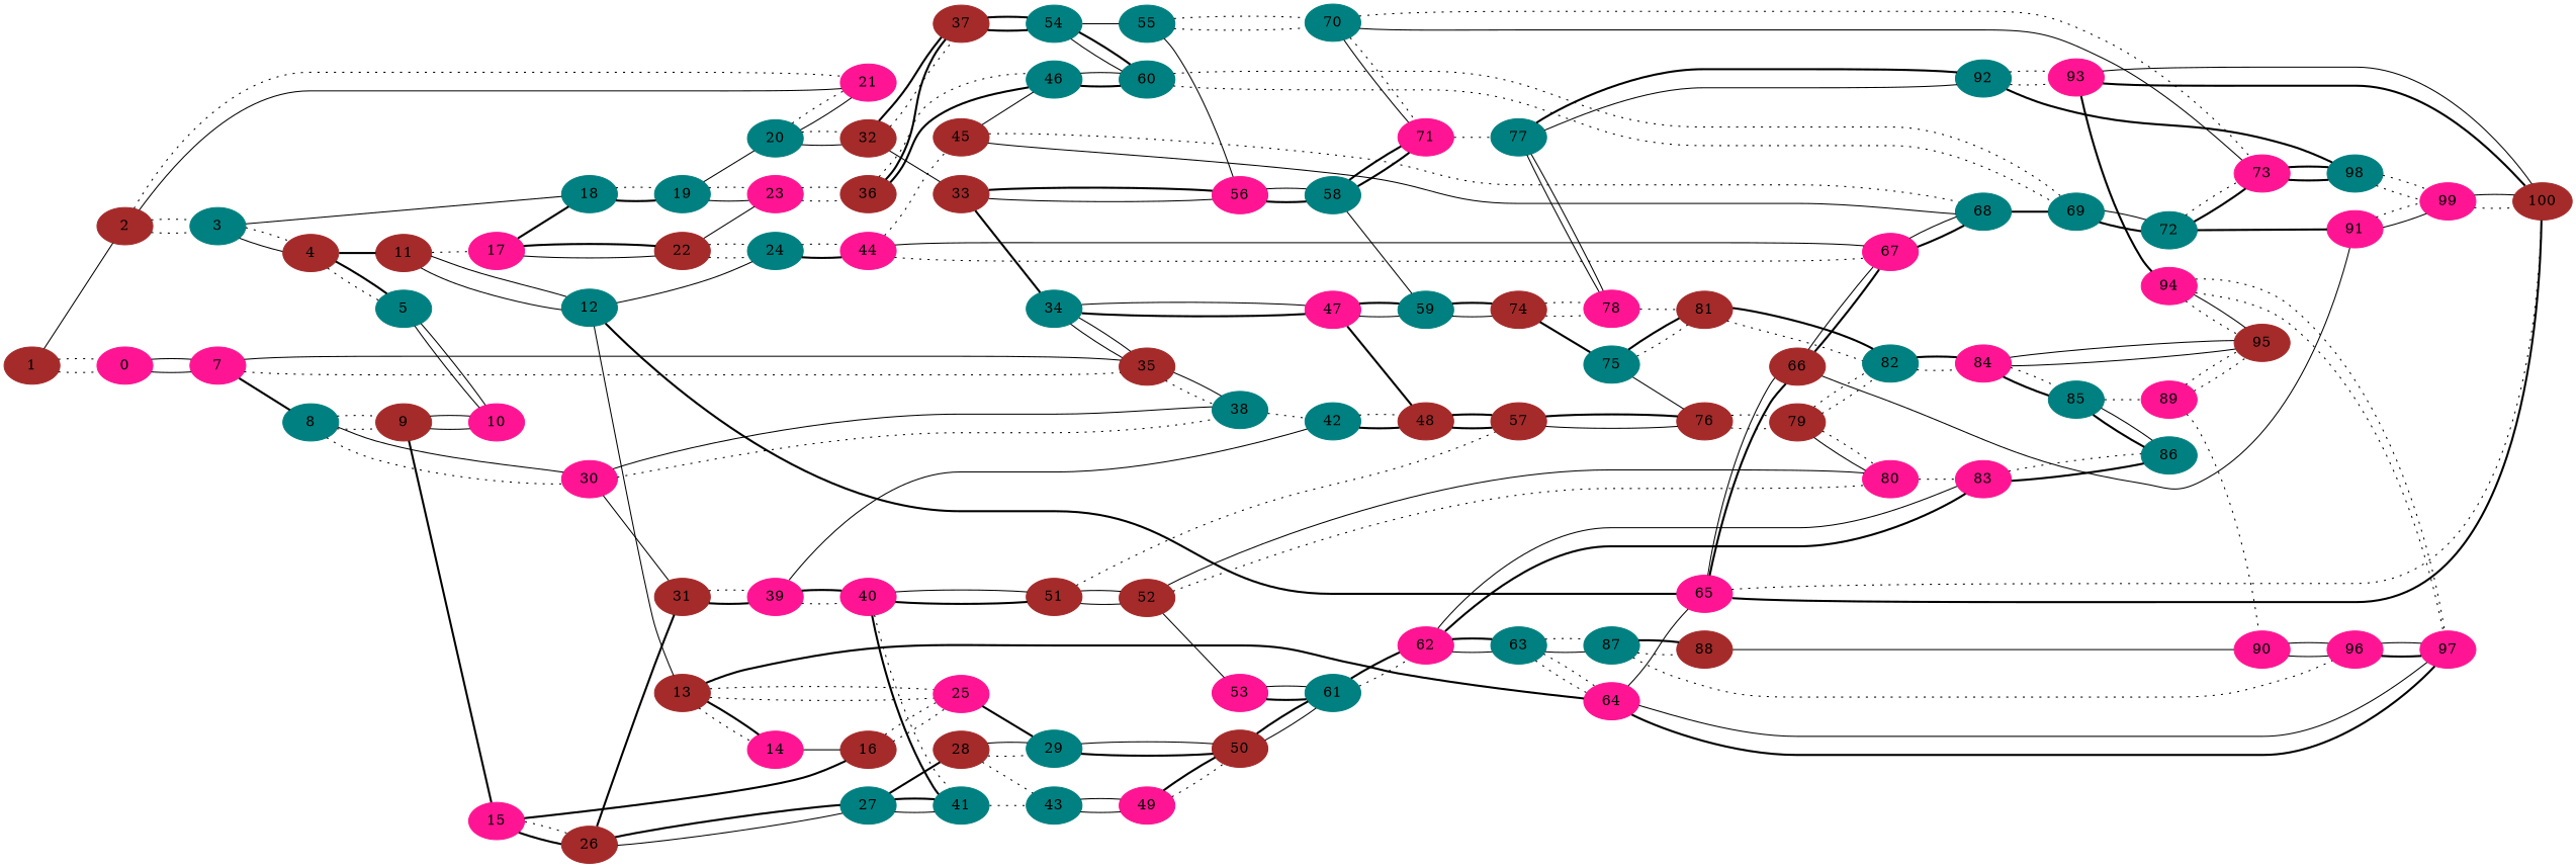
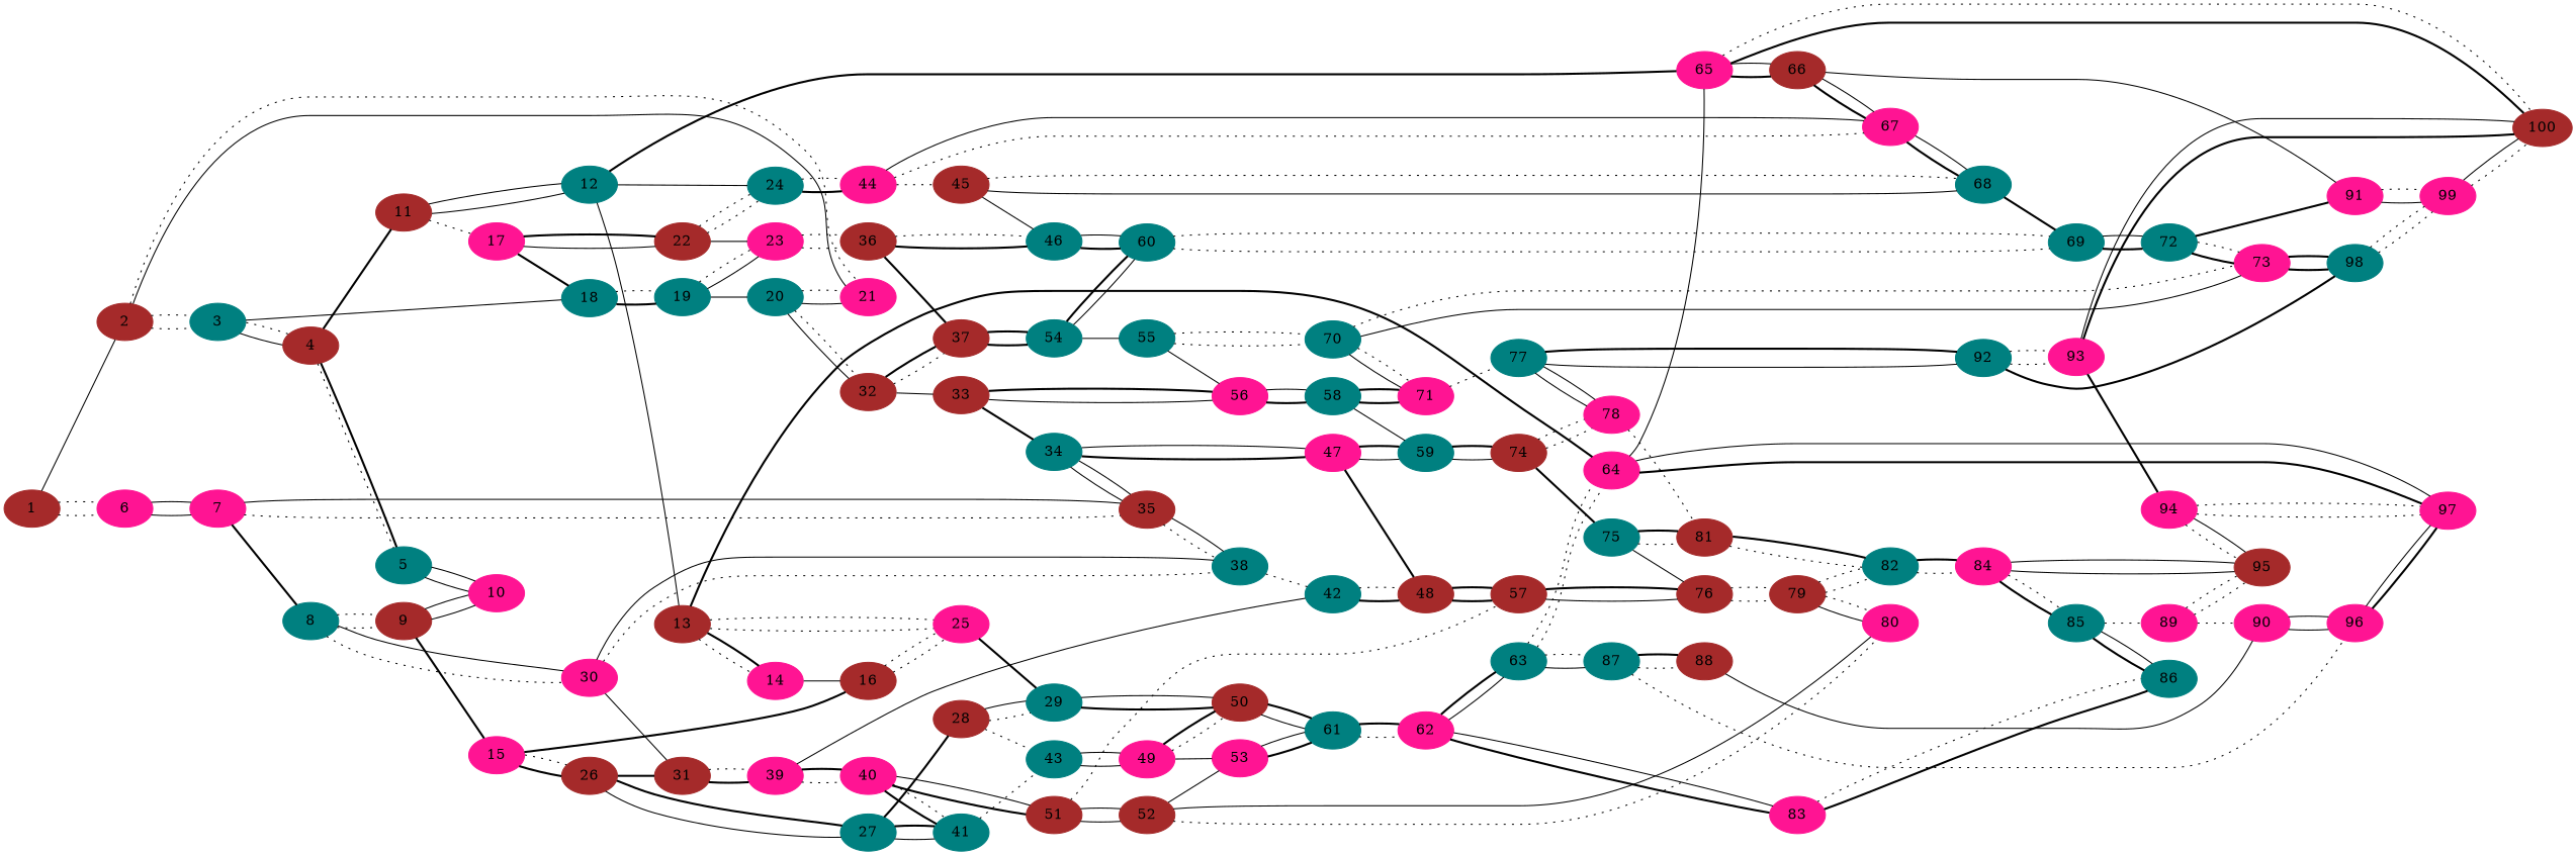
  graph {
    rankdir=LR
    node [color=deeppink style=filled]
    edge [style=dotted]
    1 [color=brown]
    2 [color=brown]
-   6 [label=0]
+   6
    3 [color=teal]
    21
    7
    4 [color=brown]
    18 [color=teal]
    5 [color=teal]
    11 [color=brown]
    19 [color=teal]
    10
    12 [color=teal]
    17
    8 [color=teal]
    35 [color=brown]
    9 [color=brown]
    30
    38 [color=teal]
    15
    31 [color=brown]
    16 [color=brown]
    26 [color=brown]
    13 [color=brown]
    24 [color=teal]
    65
    22 [color=brown]
    14
    25
    64
    44
    66 [color=brown]
    100 [color=brown]
    29 [color=teal]
    97
    27 [color=teal]
    23
    20 [color=teal]
    32 [color=brown]
    36 [color=brown]
    33 [color=brown]
    37 [color=brown]
    46 [color=teal]
    45 [color=brown]
    67
    50 [color=brown]
    28 [color=brown]
    41 [color=teal]
    39
    43 [color=teal]
    49
    61 [color=teal]
    42 [color=teal]
    40
    34 [color=teal]
    56
    54 [color=teal]
    47
    58 [color=teal]
    48 [color=brown]
    59 [color=teal]
    60 [color=teal]
    55 [color=teal]
    51 [color=brown]
    57 [color=brown]
    52 [color=brown]
    53
    68 [color=teal]
    69 [color=teal]
    74 [color=brown]
    76 [color=brown]
    62
    80
    83
    70 [color=teal]
    71
    73
    79 [color=brown]
    77 [color=teal]
    75 [color=teal]
    78
    72 [color=teal]
    63 [color=teal]
    87 [color=teal]
    86 [color=teal]
    88 [color=brown]
    96
    91
    99
    98 [color=teal]
    92 [color=teal]
    81 [color=brown]
    82 [color=teal]
    93
    84
    85 [color=teal]
    95 [color=brown]
    89
    90
    94
    1 -- 2 [style=solid]
    1 -- 6
    1 -- 6
    2 -- 3
    2 -- 3
    2 -- 21 [style=solid]
    2 -- 21
    6 -- 7 [style=solid]
    6 -- 7 [style=solid]
    3 -- 4 [style=solid]
    3 -- 4
    3 -- 18 [style=solid]
    7 -- 8 [style=bold]
    7 -- 35
    7 -- 35 [style=solid]
    4 -- 5
    4 -- 5 [style=bold]
    4 -- 11 [style=bold]
    18 -- 19 [style=bold]
    18 -- 19
    5 -- 10 [style=solid]
    5 -- 10 [style=solid]
    11 -- 12 [style=solid]
    11 -- 12 [style=solid]
    11 -- 17
    19 -- 23 [style=solid]
    19 -- 23
    19 -- 20 [style=solid]
    12 -- 13 [style=solid]
    12 -- 24 [style=solid]
    12 -- 65 [style=bold]
    17 -- 18 [style=bold]
    17 -- 22 [style=solid]
    17 -- 22 [style=bold]
    8 -- 9
    8 -- 9
    8 -- 30
    8 -- 30 [style=solid]
    35 -- 38
    35 -- 38 [style=solid]
    9 -- 10 [style=solid]
    9 -- 10 [style=solid]
    9 -- 15 [style=bold]
    30 -- 38
    30 -- 38 [style=solid]
    30 -- 31 [style=solid]
    38 -- 42
    15 -- 16 [style=bold]
    15 -- 26 [style=bold]
    15 -- 26
    31 -- 39 [style=bold]
    31 -- 39
    16 -- 25
    16 -- 25
    26 -- 31 [style=bold]
    26 -- 27 [style=solid]
    26 -- 27 [style=bold]
    13 -- 14
    13 -- 14 [style=bold]
    13 -- 25
    13 -- 25
    13 -- 64 [style=bold]
    24 -- 44 [style=bold]
    24 -- 44
    65 -- 66 [style=bold]
    65 -- 66 [style=solid]
    65 -- 100 [style=bold]
    65 -- 100
    22 -- 24
    22 -- 24
    22 -- 23 [style=solid]
    14 -- 16 [style=solid]
    25 -- 29 [style=bold]
    64 -- 65 [style=solid]
    64 -- 97 [style=bold]
    64 -- 97 [style=solid]
    44 -- 45
    44 -- 67
    44 -- 67 [style=solid]
    66 -- 67 [style=bold]
    66 -- 67 [style=solid]
    66 -- 91 [style=solid]
    29 -- 50 [style=bold]
    29 -- 50 [style=solid]
    27 -- 28 [style=bold]
    27 -- 41 [style=solid]
    27 -- 41 [style=bold]
    23 -- 36
    23 -- 36
    20 -- 21 [style=solid]
    20 -- 21
    20 -- 32 [style=solid]
    20 -- 32
    32 -- 33 [style=solid]
    32 -- 37
    32 -- 37 [style=bold]
    36 -- 37 [style=bold]
    36 -- 46 [style=bold]
    36 -- 46
    33 -- 34 [style=bold]
    33 -- 56 [style=solid]
    33 -- 56 [style=bold]
    37 -- 54 [style=bold]
    37 -- 54 [style=bold]
    46 -- 60 [style=bold]
    46 -- 60 [style=solid]
    45 -- 46 [style=solid]
    45 -- 68 [style=solid]
    45 -- 68
    67 -- 68 [style=bold]
    67 -- 68 [style=solid]
    50 -- 61 [style=solid]
    50 -- 61 [style=bold]
    28 -- 29
    28 -- 29 [style=solid]
    28 -- 43
    41 -- 43
    39 -- 42 [style=solid]
    39 -- 40
    39 -- 40 [style=bold]
    43 -- 49 [style=solid]
    43 -- 49 [style=solid]
    49 -- 50
    49 -- 50 [style=bold]
+   49 -- 53 [style=solid]
    61 -- 62
    61 -- 62 [style=bold]
    42 -- 48 [style=bold]
    42 -- 48
    40 -- 41 [style=bold]
    40 -- 41
    40 -- 51 [style=bold]
    40 -- 51 [style=solid]
    34 -- 35 [style=solid]
    34 -- 35 [style=solid]
    34 -- 47 [style=bold]
    34 -- 47 [style=solid]
    56 -- 58 [style=bold]
    56 -- 58 [style=solid]
    54 -- 60 [style=solid]
    54 -- 60 [style=bold]
    54 -- 55 [style=solid]
    47 -- 48 [style=bold]
    47 -- 59 [style=solid]
    47 -- 59 [style=bold]
    58 -- 59 [style=solid]
    58 -- 71 [style=bold]
    58 -- 71 [style=bold]
    48 -- 57 [style=bold]
    48 -- 57 [style=bold]
    59 -- 74 [style=solid]
    59 -- 74 [style=bold]
    60 -- 69
    60 -- 69
    55 -- 56 [style=solid]
    55 -- 70
    55 -- 70
    51 -- 57
    51 -- 52 [style=solid]
    51 -- 52 [style=solid]
    57 -- 76 [style=solid]
    57 -- 76 [style=bold]
    52 -- 53 [style=solid]
    52 -- 80
    52 -- 80 [style=solid]
    53 -- 61 [style=bold]
    53 -- 61 [style=solid]
    68 -- 69 [style=bold]
    69 -- 72 [style=bold]
    69 -- 72 [style=solid]
    74 -- 75 [style=bold]
    74 -- 78
    74 -- 78
    76 -- 79
    76 -- 79
    62 -- 83 [style=bold]
    62 -- 83 [style=solid]
    62 -- 63 [style=solid]
    62 -- 63 [style=bold]
-   80 -- 83
    83 -- 86 [style=bold]
    83 -- 86
    70 -- 71 [style=solid]
    70 -- 71
    70 -- 73 [style=solid]
    70 -- 73
    71 -- 77
    73 -- 98 [style=bold]
    73 -- 98 [style=bold]
    79 -- 80 [style=solid]
    79 -- 80
    79 -- 82
    79 -- 82
    77 -- 78 [style=solid]
    77 -- 78 [style=solid]
    77 -- 92 [style=solid]
    77 -- 92 [style=bold]
    75 -- 76 [style=solid]
    75 -- 81
    75 -- 81 [style=bold]
    78 -- 81
    72 -- 73 [style=bold]
    72 -- 73
    72 -- 91 [style=bold]
    63 -- 64
    63 -- 64
    63 -- 87 [style=solid]
    63 -- 87
    87 -- 88
    87 -- 88 [style=bold]
    87 -- 96
    88 -- 90 [style=solid]
    96 -- 97 [style=bold]
    96 -- 97 [style=solid]
    91 -- 99 [style=solid]
    91 -- 99
    99 -- 100
    99 -- 100 [style=solid]
    98 -- 99
    98 -- 99
    92 -- 98 [style=bold]
    92 -- 93
    92 -- 93
    81 -- 82
    81 -- 82 [style=bold]
    82 -- 84
    82 -- 84 [style=bold]
    93 -- 100 [style=bold]
    93 -- 100 [style=solid]
    93 -- 94 [style=bold]
    84 -- 85 [style=bold]
    84 -- 85
    84 -- 95 [style=solid]
    84 -- 95 [style=solid]
    85 -- 86 [style=bold]
    85 -- 86 [style=solid]
    85 -- 89
    89 -- 95
    89 -- 95
    89 -- 90
    90 -- 96 [style=solid]
    90 -- 96 [style=solid]
    94 -- 97
    94 -- 97
    94 -- 95
    94 -- 95 [style=solid]
  }
